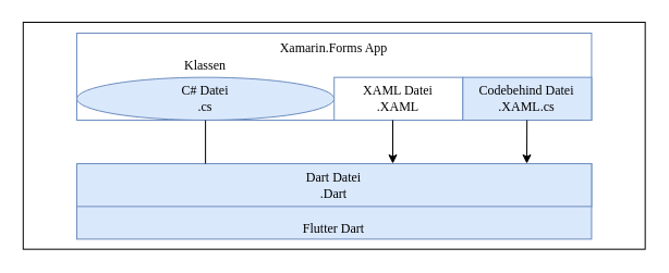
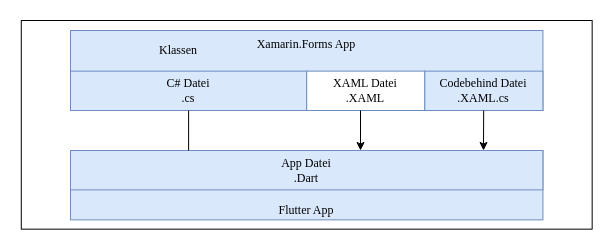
  <mxCell id="0" />
  <mxCell id="1" parent="0" />
  <mxCell id="2" value="" style="rounded=0;whiteSpace=wrap;html=1;fontFamily=Times New Roman;" vertex="1" parent="1"><mxGeometry x="20.79" y="20" width="570.87" height="208.661" as="geometry" /></mxCell>
- <mxCell id="3" value="Flutter Dart" style="rounded=0;whiteSpace=wrap;html=1;fontFamily=Times New Roman;verticalAlign=bottom;fillColor=#dae8fc;strokeColor=#6c8ebf;" vertex="1" parent="1"><mxGeometry x="70" y="150" width="472.44" height="69.37" as="geometry" /></mxCell>
- <mxCell id="4" value="Xamarin.Forms App" style="rounded=0;whiteSpace=wrap;html=1;verticalAlign=top;fontFamily=Times New Roman;fillColor=#ffffff;strokeColor=#6c8ebf;" vertex="1" parent="1"><mxGeometry x="70" y="30" width="472.44" height="80" as="geometry" /></mxCell>
- <mxCell id="5" value="C# Datei&lt;br&gt;.cs" style="ellipse;whiteSpace=wrap;html=1;fontFamily=Times New Roman;fillColor=#dae8fc;strokeColor=#6c8ebf;" vertex="1" parent="1"><mxGeometry x="70" y="70.63" width="236.22" height="39.37" as="geometry" /></mxCell>
+ <mxCell id="3" value="Flutter App" style="rounded=0;whiteSpace=wrap;html=1;fontFamily=Times New Roman;verticalAlign=bottom;fillColor=#dae8fc;strokeColor=#6c8ebf;" vertex="1" parent="1"><mxGeometry x="70" y="150" width="472.44" height="69.37" as="geometry" /></mxCell>
+ <mxCell id="4" value="Xamarin.Forms App" style="rounded=0;whiteSpace=wrap;html=1;verticalAlign=top;fontFamily=Times New Roman;fillColor=#dae8fc;strokeColor=#6c8ebf;" vertex="1" parent="1"><mxGeometry x="70" y="30" width="472.44" height="80" as="geometry" /></mxCell>
+ <mxCell id="5" value="C# Datei&lt;br&gt;.cs" style="rounded=0;whiteSpace=wrap;html=1;fontFamily=Times New Roman;fillColor=#dae8fc;strokeColor=#6c8ebf;" vertex="1" parent="1"><mxGeometry x="70" y="70.63" width="236.22" height="39.37" as="geometry" /></mxCell>
  <mxCell id="6" value="XAML Datei&lt;br&gt;.XAML" style="rounded=0;whiteSpace=wrap;html=1;fontFamily=Times New Roman;fillColor=#ffffff;strokeColor=#6c8ebf;" vertex="1" parent="1"><mxGeometry x="306.22" y="70.63" width="118.11" height="39.37" as="geometry" /></mxCell>
  <mxCell id="7" value="Codebehind Datei&lt;br&gt;.XAML.cs" style="rounded=0;whiteSpace=wrap;html=1;fontFamily=Times New Roman;fillColor=#dae8fc;strokeColor=#6c8ebf;" vertex="1" parent="1"><mxGeometry x="424.33" y="70.63" width="118.11" height="39.37" as="geometry" /></mxCell>
- <mxCell id="8" value="Klassen" style="text;html=1;strokeColor=none;fillColor=none;align=center;verticalAlign=middle;whiteSpace=wrap;rounded=0;fontFamily=Times New Roman;" vertex="1" parent="1"><mxGeometry x="122.11" y="50" width="132" height="20" as="geometry" /></mxCell>
- <mxCell id="9" value="Dart Datei&lt;br&gt;.Dart" style="rounded=0;whiteSpace=wrap;html=1;fontFamily=Times New Roman;fillColor=#dae8fc;strokeColor=#6c8ebf;" vertex="1" parent="1"><mxGeometry x="70" y="150" width="472.44" height="39.37" as="geometry" /></mxCell>
+ <mxCell id="8" value="Klassen" style="text;html=1;strokeColor=none;fillColor=none;align=center;verticalAlign=middle;whiteSpace=wrap;rounded=0;fontFamily=Times New Roman;" vertex="1" parent="1"><mxGeometry x="112.11" y="40" width="132" height="20" as="geometry" /></mxCell>
+ <mxCell id="9" value="App Datei&lt;br&gt;.Dart" style="rounded=0;whiteSpace=wrap;html=1;fontFamily=Times New Roman;fillColor=#dae8fc;strokeColor=#6c8ebf;" vertex="1" parent="1"><mxGeometry x="70" y="150" width="472.44" height="39.37" as="geometry" /></mxCell>
  <mxCell id="10" value="" style="endArrow=none;html=1;fontFamily=Times New Roman;exitX=0.5;exitY=1;exitDx=0;exitDy=0;entryX=0.25;entryY=0;entryDx=0;entryDy=0;" edge="1" parent="1" source="5" target="9"><mxGeometry width="50" height="50" relative="1" as="geometry"><mxPoint x="150" y="160" as="sourcePoint" /><mxPoint x="200" y="110" as="targetPoint" /></mxGeometry></mxCell>
  <mxCell id="11" value="" style="endArrow=classic;html=1;fontFamily=Times New Roman;exitX=0.5;exitY=1;exitDx=0;exitDy=0;" edge="1" parent="1"><mxGeometry width="50" height="50" relative="1" as="geometry"><mxPoint x="360" y="110" as="sourcePoint" /><mxPoint x="360" y="150" as="targetPoint" /></mxGeometry></mxCell>
  <mxCell id="12" value="" style="endArrow=classic;html=1;fontFamily=Times New Roman;exitX=0.5;exitY=1;exitDx=0;exitDy=0;" edge="1" parent="1"><mxGeometry width="50" height="50" relative="1" as="geometry"><mxPoint x="483.18" y="110" as="sourcePoint" /><mxPoint x="483" y="150" as="targetPoint" /></mxGeometry></mxCell>
